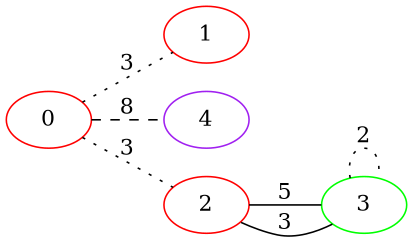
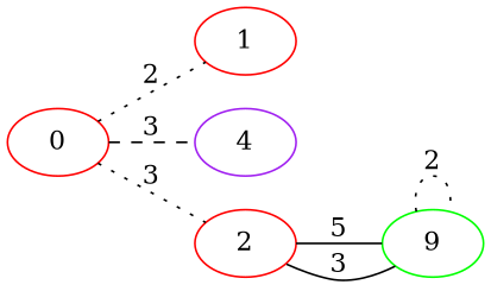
  graph {
    rankdir=LR
    node [color=red weight=1]
    edge [style=dotted]
    0
    1
    4 [color=purple weight=4]
    2
-   3 [color=green weight=2]
-   0 -- 1 [label=3]
-   0 -- 4 [label=8 style=dashed]
+   3 [color=green weight=2 label=9]
+   0 -- 1 [label=2]
+   0 -- 4 [label=3 style=dashed]
    0 -- 2 [label=3]
    2 -- 3 [label=5 style=solid]
    2 -- 3 [label=3 style=solid]
    3 -- 3 [label=2]
  }
